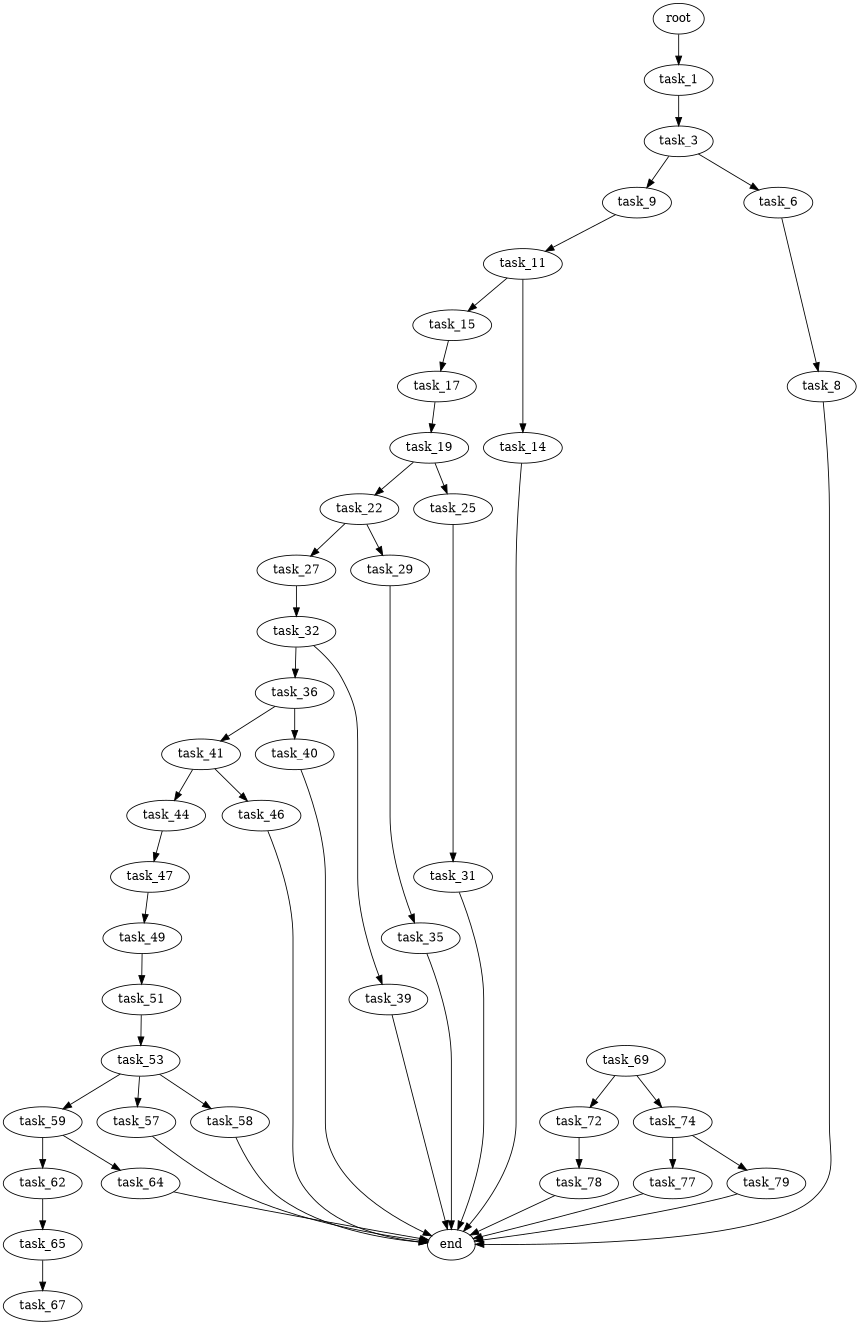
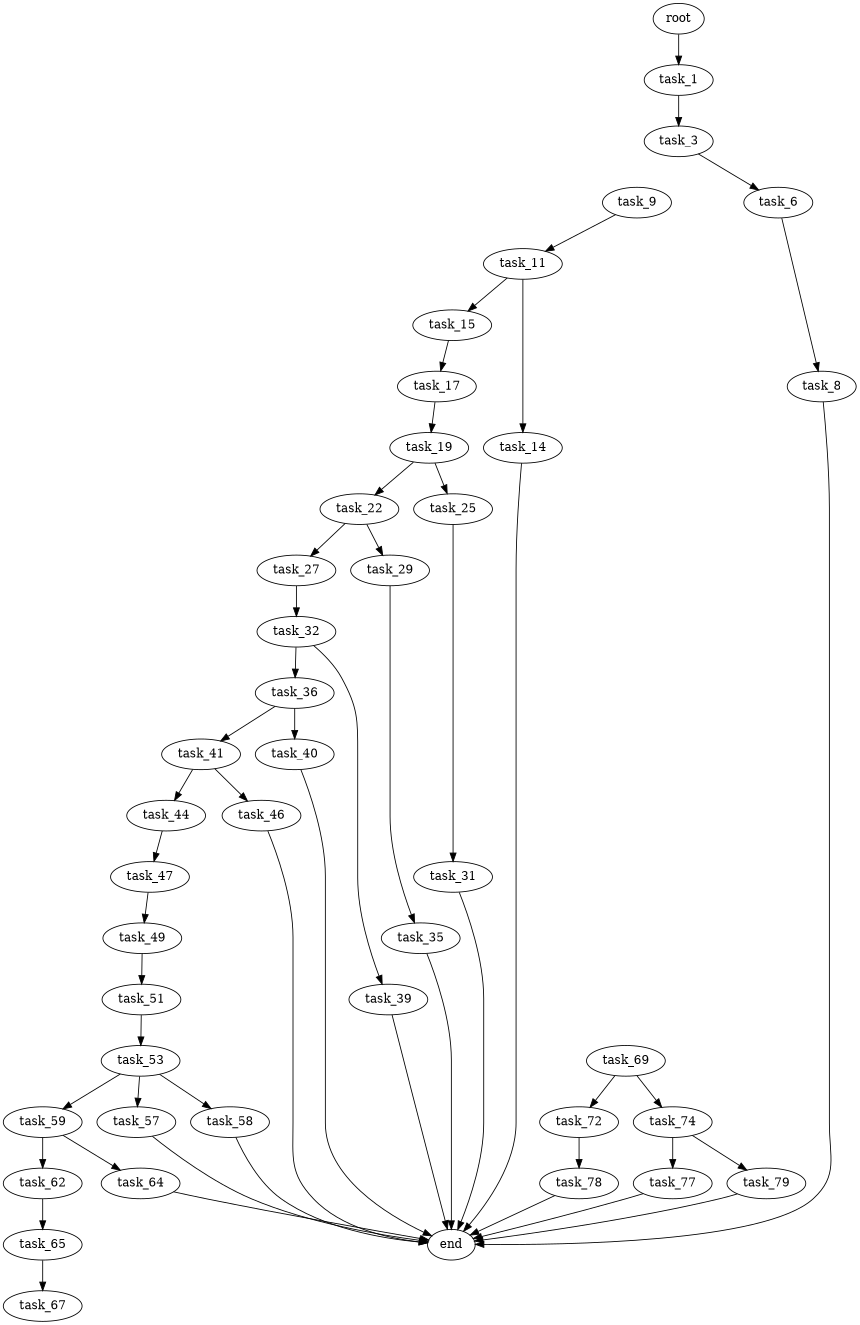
  digraph {
    root
    task_1
    task_3
    task_6
    task_9
    task_8
    task_11
    end
    task_14
    task_15
    task_17
    task_19
    task_22
    task_25
    task_27
    task_29
    task_31
    task_32
    task_35
    task_36
    task_39
    task_40
    task_41
    task_44
    task_46
    task_47
    task_49
    task_51
    task_53
    task_57
    task_58
    task_59
    task_62
    task_64
    task_65
    task_67
    task_69
    task_72
    task_74
    task_78
    task_77
    task_79
    root -> task_1
    task_1 -> task_3
    task_3 -> task_6
-   task_3 -> task_9
    task_6 -> task_8
    task_9 -> task_11
    task_8 -> end
    task_11 -> task_14
    task_11 -> task_15
    task_14 -> end
    task_15 -> task_17
    task_17 -> task_19
    task_19 -> task_22
    task_19 -> task_25
    task_22 -> task_27
    task_22 -> task_29
    task_25 -> task_31
    task_27 -> task_32
    task_29 -> task_35
    task_31 -> end
    task_32 -> task_36
    task_32 -> task_39
    task_35 -> end
    task_36 -> task_40
    task_36 -> task_41
    task_39 -> end
    task_40 -> end
    task_41 -> task_44
    task_41 -> task_46
    task_44 -> task_47
    task_46 -> end
    task_47 -> task_49
    task_49 -> task_51
    task_51 -> task_53
    task_53 -> task_57
    task_53 -> task_58
    task_53 -> task_59
    task_57 -> end
    task_58 -> end
    task_59 -> task_62
    task_59 -> task_64
    task_62 -> task_65
    task_64 -> end
    task_65 -> task_67
    task_69 -> task_72
    task_69 -> task_74
    task_72 -> task_78
    task_74 -> task_77
    task_74 -> task_79
    task_78 -> end
    task_77 -> end
    task_79 -> end
  }
